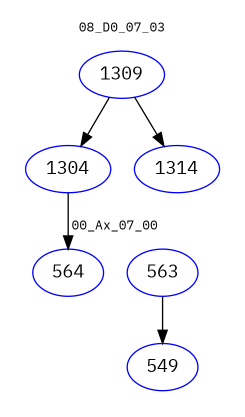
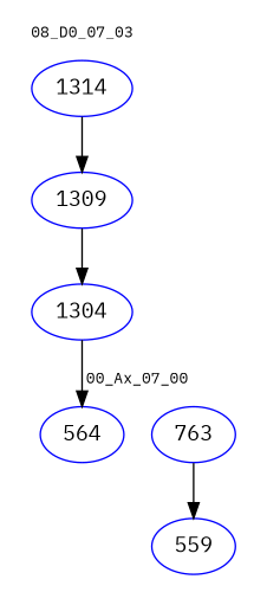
  digraph {
    fontname="IBM Plex Mono"
    node [color=blue fontname="IBM Plex Mono"]
    edge [color=black fontname="IBM Plex Mono"]
-   n1 [label=563]
-   n2 [label=549]
+   n1 [label=763]
+   n2 [label=559]
    n3 [label=564]
    n4 [label=1309]
    n5 [label=1304]
    n6 [label=1314]
    subgraph cluster_1 {
      color=white
      fontsize=10
      label="00_Ax_07_00"
      n1
      n2
      n3
    }
    subgraph cluster_2 {
      color=white
      fontsize=10
      label="08_D0_07_03"
      n4
      n5
      n6
    }
    n1 -> n2
    n4 -> n5
-   n4 -> n6
+   n6 -> n4
    n5 -> n3
  }
